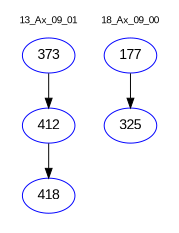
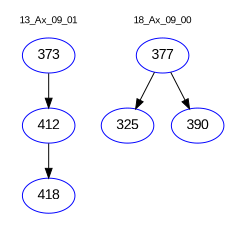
  digraph {
    fontname="Liberation Sans"
    node [color=blue fontname="Liberation Sans"]
    edge [color=black fontname="Liberation Sans"]
    n1 [label=412]
    n2 [label=373]
    n3 [label=418]
-   n4 [label=177]
+   n4 [label=377]
    n5 [label=325]
+   n6 [label=390]
    subgraph cluster_1 {
      color=white
      fontsize=10
      label="13_Ax_09_01"
      n1
      n2
      n3
    }
    subgraph cluster_2 {
      color=white
      fontsize=10
      label="18_Ax_09_00"
      n4
      n5
+     n6
    }
    n1 -> n3
    n2 -> n1
    n4 -> n5
+   n4 -> n6
  }
